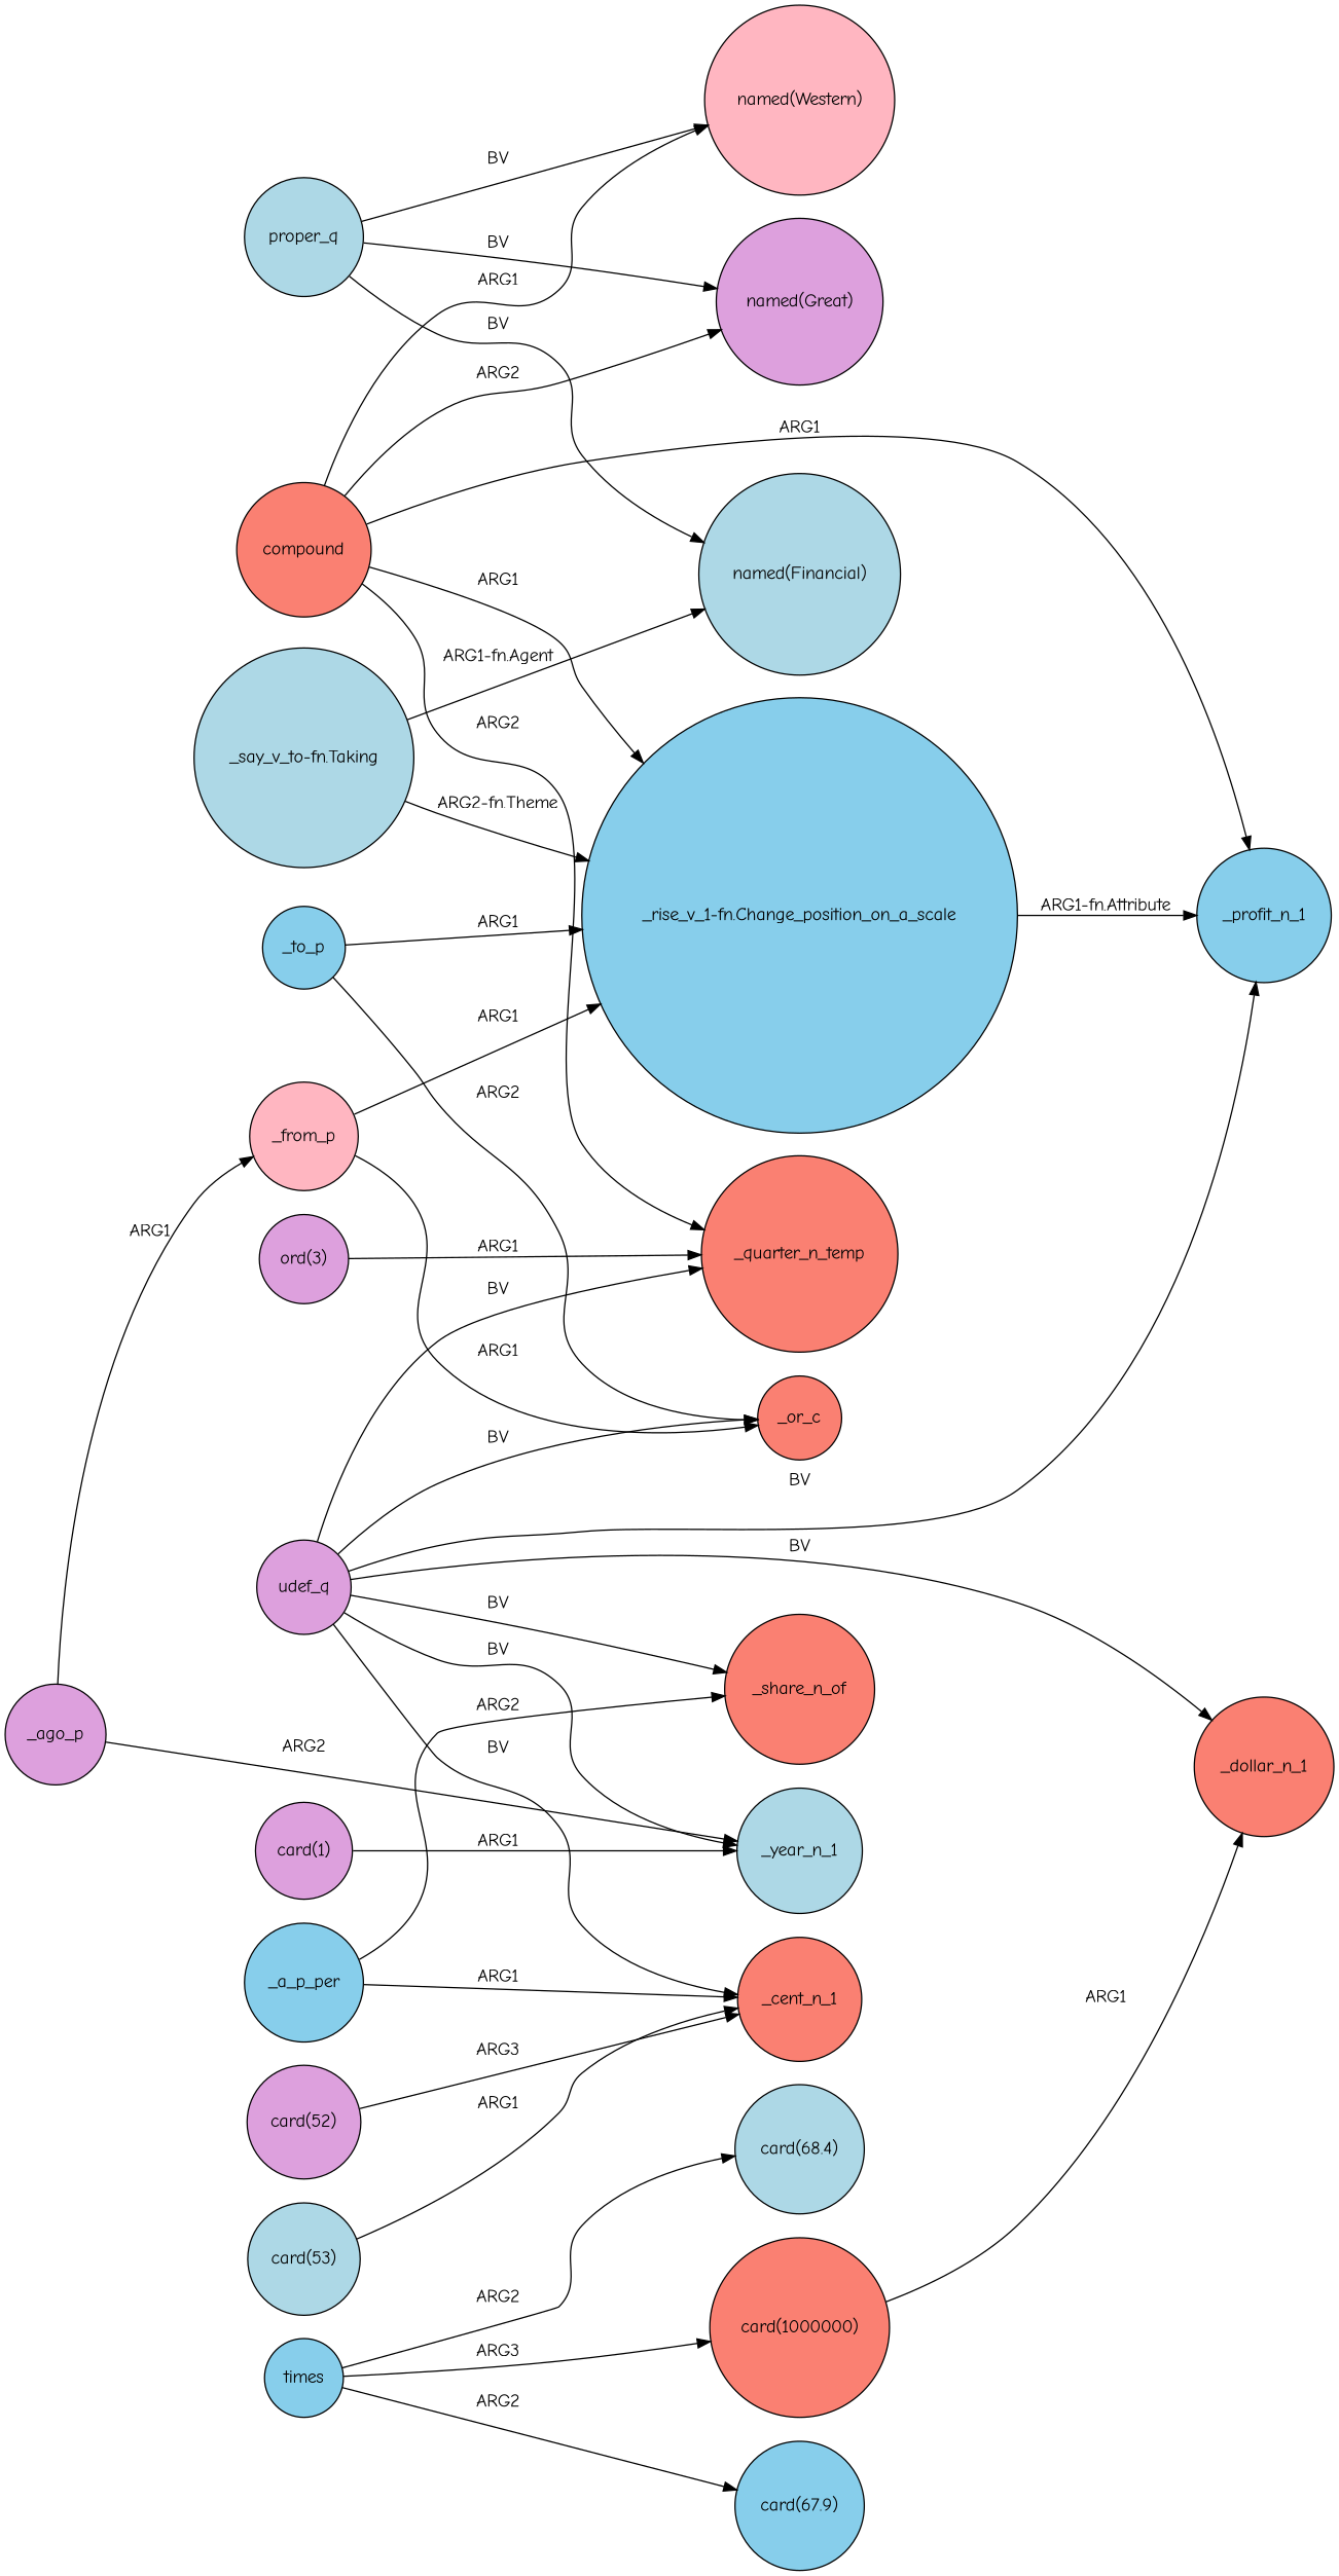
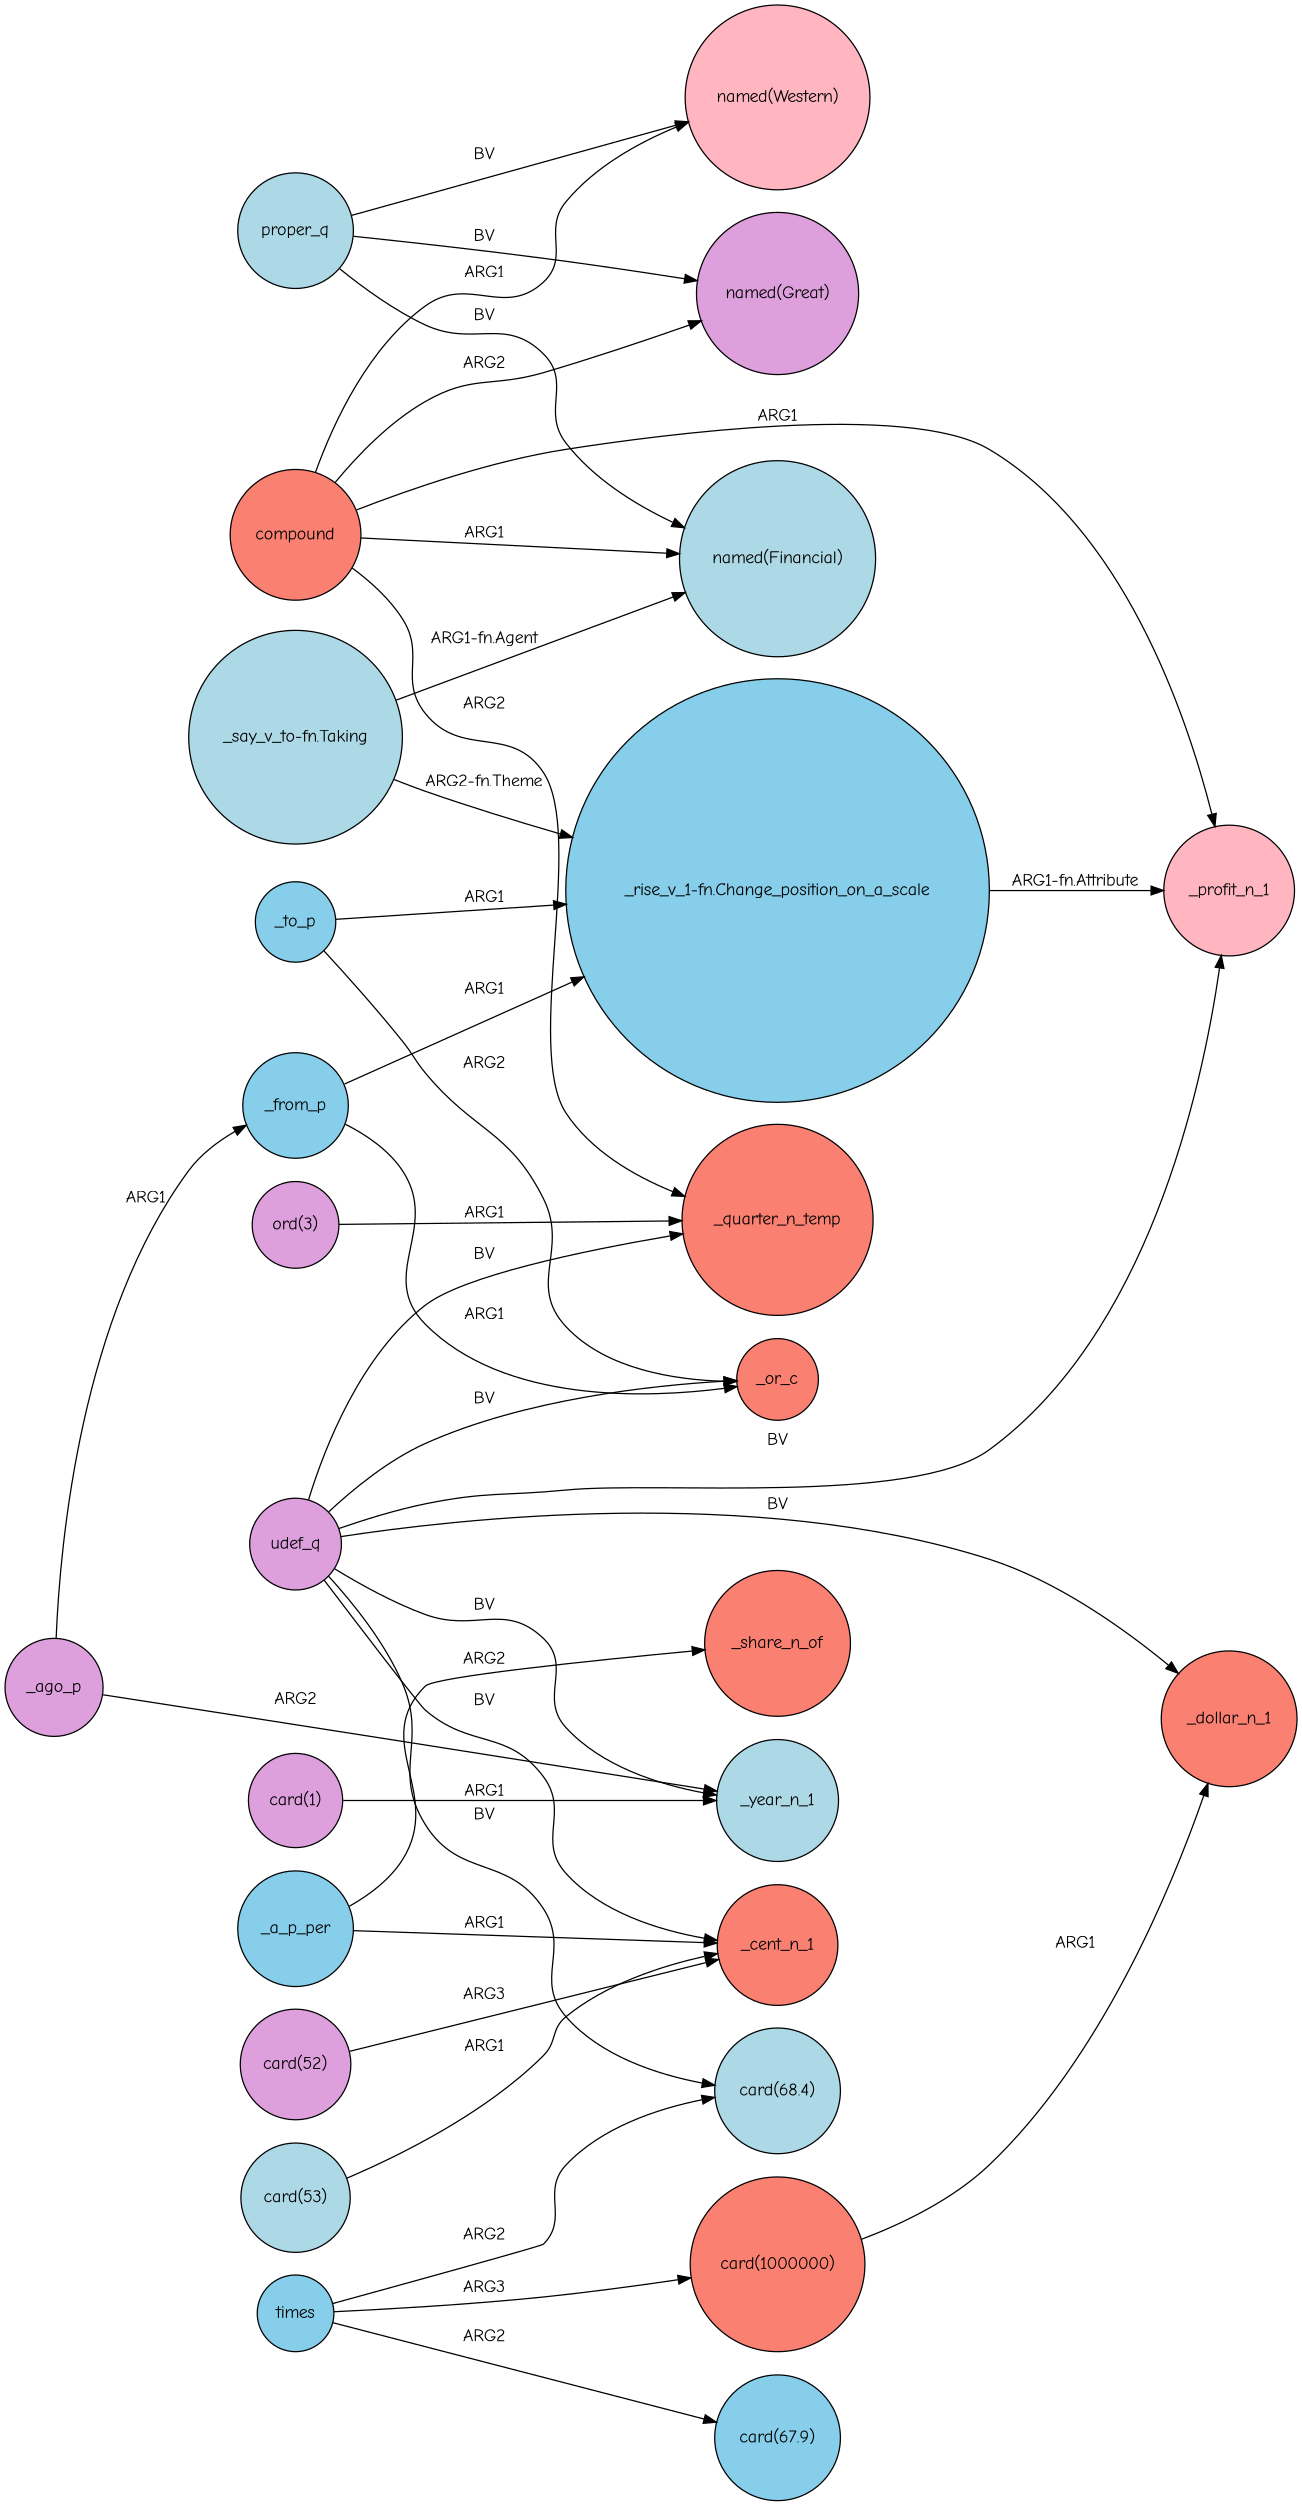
  digraph {
    fontname="Comic Neue"
    rankdir=LR
    node [fillcolor=salmon fontname="Comic Neue" shape=circle style=filled]
    edge [fontname="Comic Neue"]
    "_rise_v_1-fn.Change_position_on_a_scale" [fillcolor=skyblue]
    "_say_v_to-fn.Taking" [fillcolor=lightblue]
    "named(Financial)" [fillcolor=lightblue]
-   _profit_n_1 [fillcolor=skyblue]
+   _profit_n_1 [fillcolor=lightpink]
    _to_p [fillcolor=skyblue]
    _or_c
    compound
    "named(Great)" [fillcolor=plum]
    _quarter_n_temp
    "named(Western)" [fillcolor=lightpink]
    _ago_p [fillcolor=plum]
-   _from_p [fillcolor=lightpink]
+   _from_p [fillcolor=skyblue]
    _year_n_1 [fillcolor=lightblue]
    "ord(3)" [fillcolor=plum]
    proper_q [fillcolor=lightblue]
    _a_p_per [fillcolor=skyblue]
    _cent_n_1
    _share_n_of
    "card(1)" [fillcolor=plum]
    times [fillcolor=skyblue]
    "card(1000000)"
    "card(68.4)" [fillcolor=lightblue]
    "card(67.9)" [fillcolor=skyblue]
    _dollar_n_1
    "card(53)" [fillcolor=lightblue]
    udef_q [fillcolor=plum]
    "card(52)" [fillcolor=plum]
    "_rise_v_1-fn.Change_position_on_a_scale" -> _profit_n_1 [label="ARG1-fn.Attribute"]
    "_say_v_to-fn.Taking" -> "_rise_v_1-fn.Change_position_on_a_scale" [label="ARG2-fn.Theme"]
    "_say_v_to-fn.Taking" -> "named(Financial)" [label="ARG1-fn.Agent"]
    _to_p -> "_rise_v_1-fn.Change_position_on_a_scale" [label=ARG1]
    _to_p -> _or_c [label=ARG2]
-   compound -> "_rise_v_1-fn.Change_position_on_a_scale" [label=ARG1]
+   compound -> "named(Financial)" [label=ARG1]
    compound -> _profit_n_1 [label=ARG1]
    compound -> "named(Great)" [label=ARG2]
    compound -> _quarter_n_temp [label=ARG2]
    compound -> "named(Western)" [label=ARG1]
    _ago_p -> _from_p [label=ARG1]
    _ago_p -> _year_n_1 [label=ARG2]
    _from_p -> "_rise_v_1-fn.Change_position_on_a_scale" [label=ARG1]
    _from_p -> _or_c [label=ARG1]
    "ord(3)" -> _quarter_n_temp [label=ARG1]
    proper_q -> "named(Financial)" [label=BV]
    proper_q -> "named(Great)" [label=BV]
    proper_q -> "named(Western)" [label=BV]
    _a_p_per -> _cent_n_1 [label=ARG1]
    _a_p_per -> _share_n_of [label=ARG2]
    "card(1)" -> _year_n_1 [label=ARG1]
    times -> "card(1000000)" [label=ARG3]
    times -> "card(68.4)" [label=ARG2]
    times -> "card(67.9)" [label=ARG2]
    "card(1000000)" -> _dollar_n_1 [label=ARG1]
    "card(53)" -> _cent_n_1 [label=ARG1]
    udef_q -> _profit_n_1 [label=BV]
    udef_q -> _or_c [label=BV]
    udef_q -> _quarter_n_temp [label=BV]
    udef_q -> _year_n_1 [label=BV]
    udef_q -> _cent_n_1 [label=BV]
-   udef_q -> _share_n_of [label=BV]
+   udef_q -> "card(68.4)" [label=BV]
    udef_q -> _dollar_n_1 [label=BV]
    "card(52)" -> _cent_n_1 [label=ARG3]
  }
